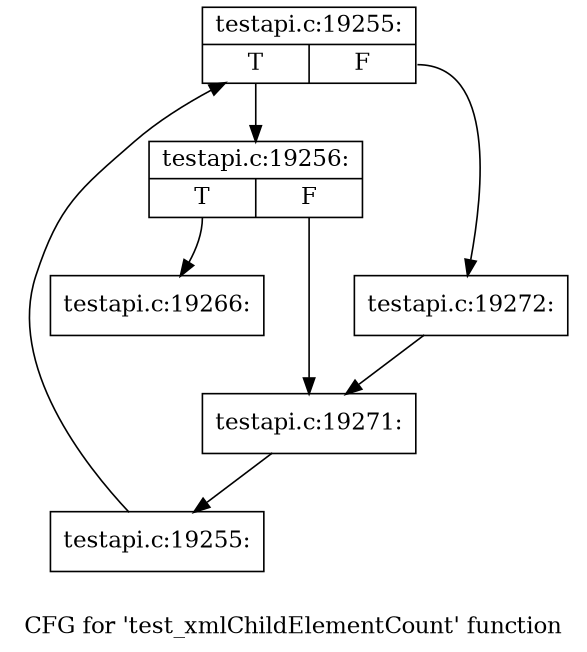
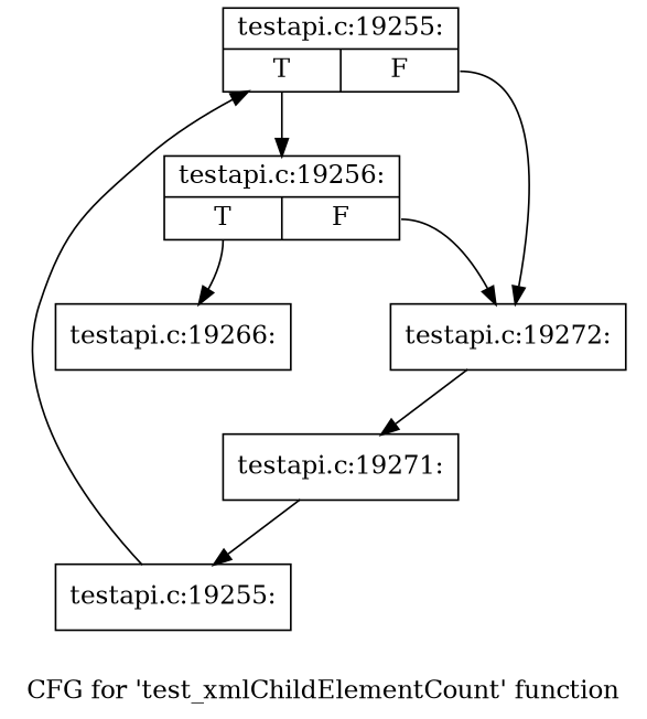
  digraph {
    label="CFG for 'test_xmlChildElementCount' function"
    node [shape=record]
    n1 [label="{testapi.c:19255:|{<s0>T|<s1>F}}"]
    n2 [label="{testapi.c:19256:|{<s0>T|<s1>F}}"]
    n3 [label="{testapi.c:19272:}"]
    n4 [label="{testapi.c:19266:}"]
    n5 [label="{testapi.c:19271:}"]
    n6 [label="{testapi.c:19255:}"]
    n1 -> n2 [tailport=s0]
    n1 -> n3 [tailport=s1]
    n2 -> n4 [tailport=s0]
-   n2 -> n5 [tailport=s1]
+   n2 -> n3 [tailport=s1]
    n3 -> n5
    n5 -> n6
    n6 -> n1
  }
